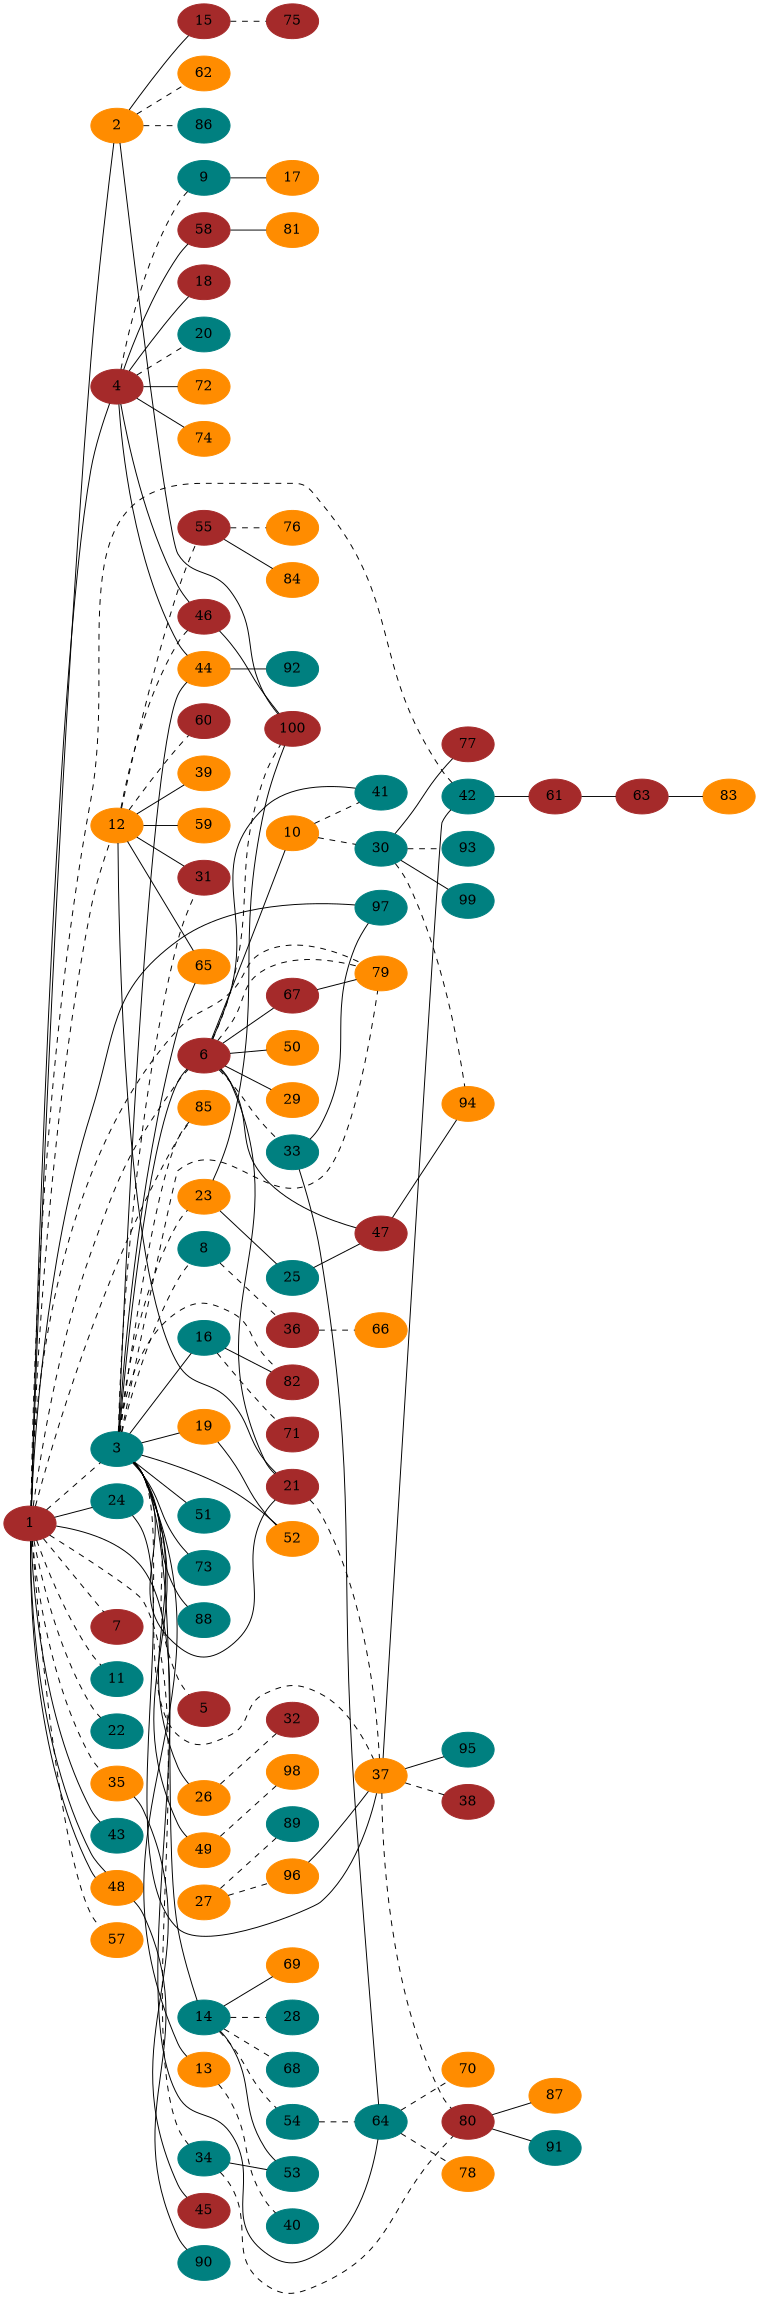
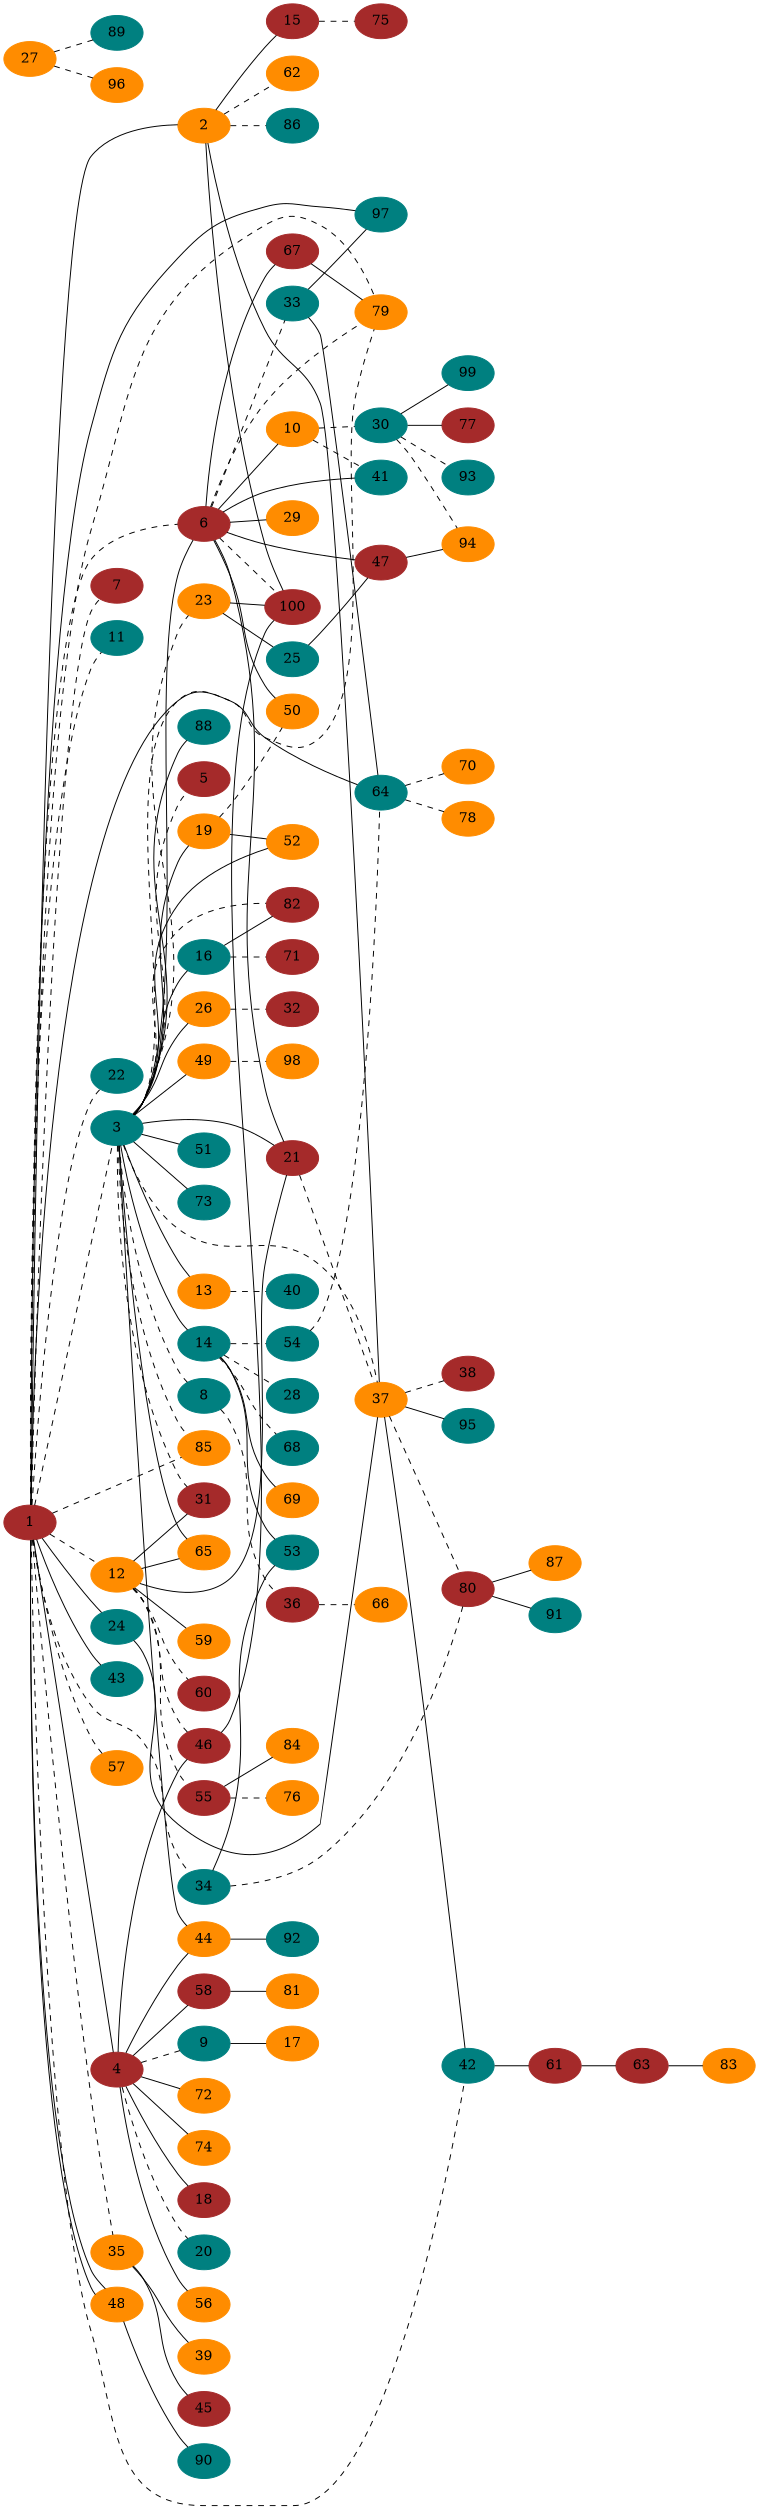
  graph {
    rankdir=LR
    node [color=darkorange style=filled]
    edge [style=solid]
    1 [color=brown]
    2
    3 [color=teal]
    4 [color=brown]
    6 [color=brown]
    7 [color=brown]
    11 [color=teal]
    12
    22 [color=teal]
    24 [color=teal]
    34 [color=teal]
    35
    42 [color=teal]
    43 [color=teal]
    48
    57
    64 [color=teal]
    79
    85
    97 [color=teal]
    15 [color=brown]
    37
    62
    86 [color=teal]
    100 [color=brown]
    5 [color=brown]
    8 [color=teal]
    13
    14 [color=teal]
    16 [color=teal]
    19
    21 [color=brown]
    23
    26
    31 [color=brown]
    44
    49
    51 [color=teal]
    52
    65
    73 [color=teal]
    82 [color=brown]
    88 [color=teal]
    9 [color=teal]
    18 [color=brown]
    20 [color=teal]
    46 [color=brown]
+   56
    58 [color=brown]
    72
    74
    10
    29
    33 [color=teal]
    41 [color=teal]
    47 [color=brown]
    50
    67 [color=brown]
    39
    55 [color=brown]
    59
    60 [color=brown]
    53 [color=teal]
    80 [color=brown]
    45 [color=brown]
    61 [color=brown]
    90 [color=teal]
    70
    78
    75 [color=brown]
    38 [color=brown]
    95 [color=teal]
    36 [color=brown]
    40 [color=teal]
    28 [color=teal]
    54 [color=teal]
    68 [color=teal]
    69
    71 [color=brown]
    25 [color=teal]
    32 [color=brown]
    92 [color=teal]
    98
    17
    81
    30 [color=teal]
    94
    66
    77 [color=brown]
    93 [color=teal]
    99 [color=teal]
    89 [color=teal]
    27
    96
    76
    84
    87
    91 [color=teal]
    63 [color=brown]
    83
    1 -- 2
    1 -- 3 [style=dashed]
    1 -- 4
    1 -- 6 [style=dashed]
    1 -- 7 [style=dashed]
    1 -- 11 [style=dashed]
    1 -- 12 [style=dashed]
    1 -- 22 [style=dashed]
    1 -- 24
    1 -- 34 [style=dashed]
    1 -- 35 [style=dashed]
    1 -- 42 [style=dashed]
    1 -- 43
    1 -- 48
    1 -- 48
    1 -- 57 [style=dashed]
    1 -- 64
    1 -- 79 [style=dashed]
    1 -- 85 [style=dashed]
    1 -- 97
    2 -- 15
-   96 -- 37
+   2 -- 37
    2 -- 62 [style=dashed]
    2 -- 86 [style=dashed]
    2 -- 100
    3 -- 6
    3 -- 79 [style=dashed]
    3 -- 85 [style=dashed]
    3 -- 37 [style=dashed]
    3 -- 5 [style=dashed]
    3 -- 8 [style=dashed]
    3 -- 13
    3 -- 14
    3 -- 16
    3 -- 19
    3 -- 21
    3 -- 23 [style=dashed]
    3 -- 26
    3 -- 31 [style=dashed]
    3 -- 44
    3 -- 49
    3 -- 51
    3 -- 52
    3 -- 65
    3 -- 73
    3 -- 82 [style=dashed]
    3 -- 88
    4 -- 44
    4 -- 9 [style=dashed]
    4 -- 18
    4 -- 20 [style=dashed]
    4 -- 46
+   4 -- 56
    4 -- 58
    4 -- 72
    4 -- 74
    6 -- 79 [style=dashed]
    6 -- 100 [style=dashed]
    6 -- 21
    6 -- 10
    6 -- 29
    6 -- 33 [style=dashed]
    6 -- 41
    6 -- 47
    6 -- 50
    6 -- 67
    12 -- 21
    12 -- 31
    12 -- 65
    12 -- 46 [style=dashed]
-   12 -- 39
+   35 -- 39
    12 -- 55 [style=dashed]
    12 -- 59
    12 -- 60 [style=dashed]
    24 -- 37
    34 -- 53
    34 -- 80 [style=dashed]
    35 -- 45
    42 -- 61
    48 -- 90
    64 -- 70 [style=dashed]
    64 -- 78 [style=dashed]
    15 -- 75 [style=dashed]
    37 -- 42
    37 -- 80 [style=dashed]
    37 -- 38 [style=dashed]
    37 -- 95
    8 -- 36 [style=dashed]
    13 -- 40 [style=dashed]
    14 -- 53
    14 -- 28 [style=dashed]
    14 -- 54 [style=dashed]
    14 -- 68 [style=dashed]
    14 -- 69
    16 -- 82
    16 -- 71 [style=dashed]
    19 -- 52
+   19 -- 50 [style=dashed]
    21 -- 37 [style=dashed]
    23 -- 100
    23 -- 25
    26 -- 32 [style=dashed]
    44 -- 92
    49 -- 98 [style=dashed]
    9 -- 17
    46 -- 100
    58 -- 81
    10 -- 41 [style=dashed]
    10 -- 30 [style=dashed]
    33 -- 64
    33 -- 97
    47 -- 94
    67 -- 79
    55 -- 76 [style=dashed]
    55 -- 84
    80 -- 87
    80 -- 91
    61 -- 63
    36 -- 66 [style=dashed]
    54 -- 64 [style=dashed]
    25 -- 47
    30 -- 94 [style=dashed]
    30 -- 77
    30 -- 93 [style=dashed]
    30 -- 99
    27 -- 89 [style=dashed]
    27 -- 96 [style=dashed]
    63 -- 83
  }
